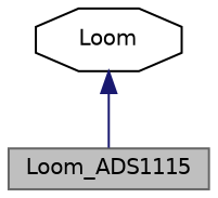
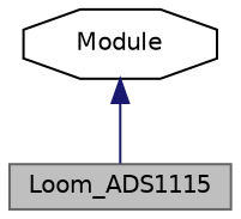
  digraph {
    node [fontname=Helvetica fontsize=10 style=filled]
    n1 [color=gray40 fillcolor=grey75 fontcolor=black height=0.2 label=Loom_ADS1115 shape=box width=0.4]
-   n2 [color=black fillcolor=white height=0.2 label=Loom shape=octagon width=0.4]
+   n2 [color=black fillcolor=white height=0.2 label=Module shape=octagon width=0.4]
    n2 -> n1 [color=midnightblue dir=back fontname=Helvetica fontsize=10 labelfontname=Helvetica labelfontsize=10 style=solid]
  }
